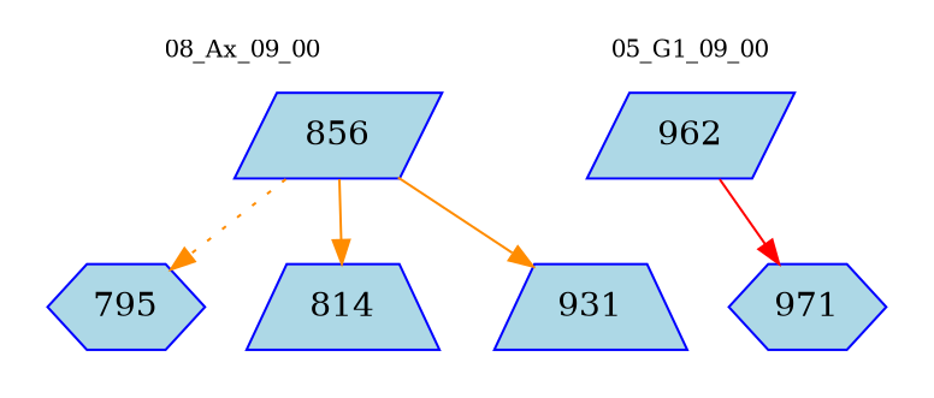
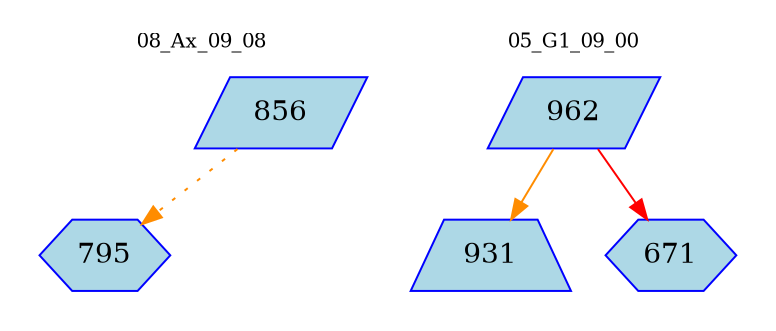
  digraph {
    node [color=blue fillcolor=lightblue shape=parallelogram style=filled]
    edge [color=darkorange style=solid]
    n1 [label=856]
    n2 [label=795 shape=hexagon]
-   n3 [label=814 shape=trapezium]
    n4 [label=962]
    n5 [label=931 shape=trapezium]
-   n6 [label=971 shape=hexagon]
+   n6 [label=671 shape=hexagon]
    subgraph cluster_1 {
      color=white
      fontsize=10
-     label="08_Ax_09_00"
+     label="08_Ax_09_08"
      n1
      n2
-     n3
    }
    subgraph cluster_2 {
      color=white
      fontsize=10
      label="05_G1_09_00"
      n4
      n5
      n6
    }
    n1 -> n2 [style=dotted]
-   n1 -> n3
-   n1 -> n5
+   n4 -> n5
    n4 -> n6 [color=red]
  }
